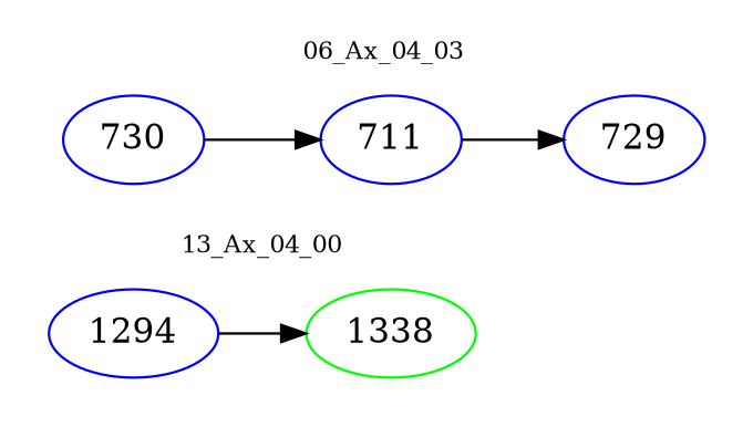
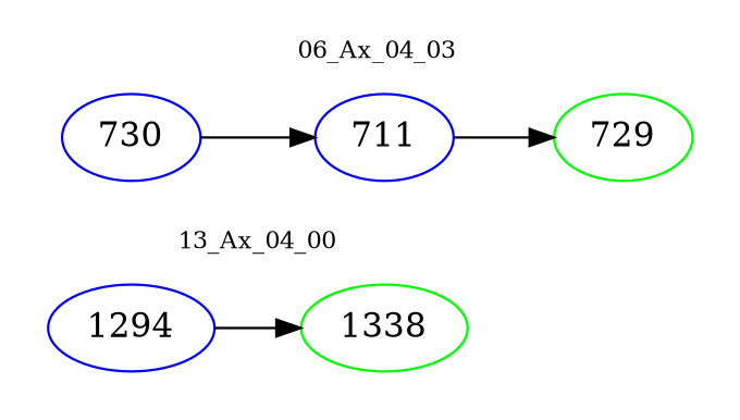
  digraph {
    rankdir=LR
    node [color=blue]
    edge [color=black]
    n1 [label=1294]
    n2 [color=green label=1338]
    n3 [label=730]
    n4 [label=711]
-   n5 [label=729]
+   n5 [color=green label=729]
    subgraph cluster_1 {
      color=white
      fontsize=10
      label="13_Ax_04_00"
      n1
      n2
    }
    subgraph cluster_2 {
      color=white
      fontsize=10
      label="06_Ax_04_03"
      n3
      n4
      n5
    }
    n1 -> n2
    n3 -> n4
    n4 -> n5
  }
